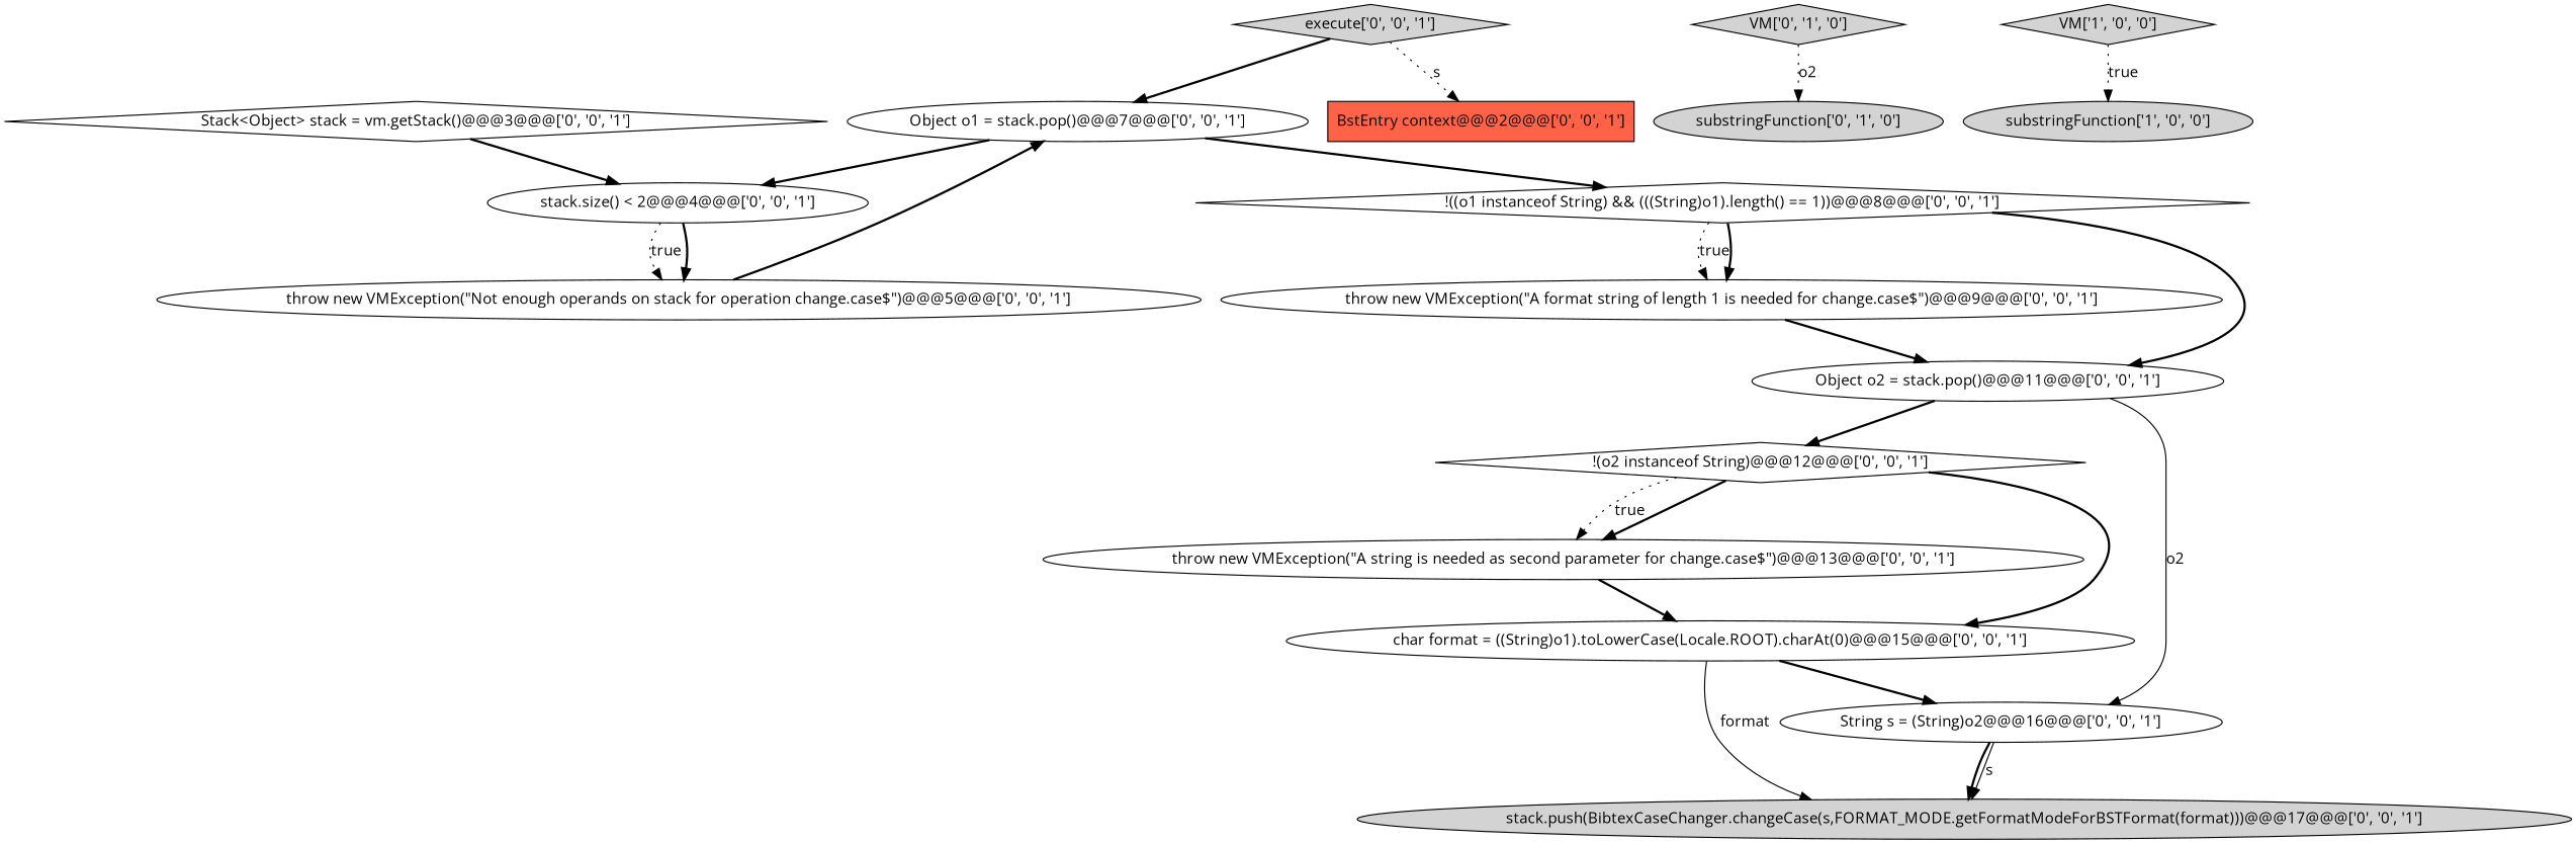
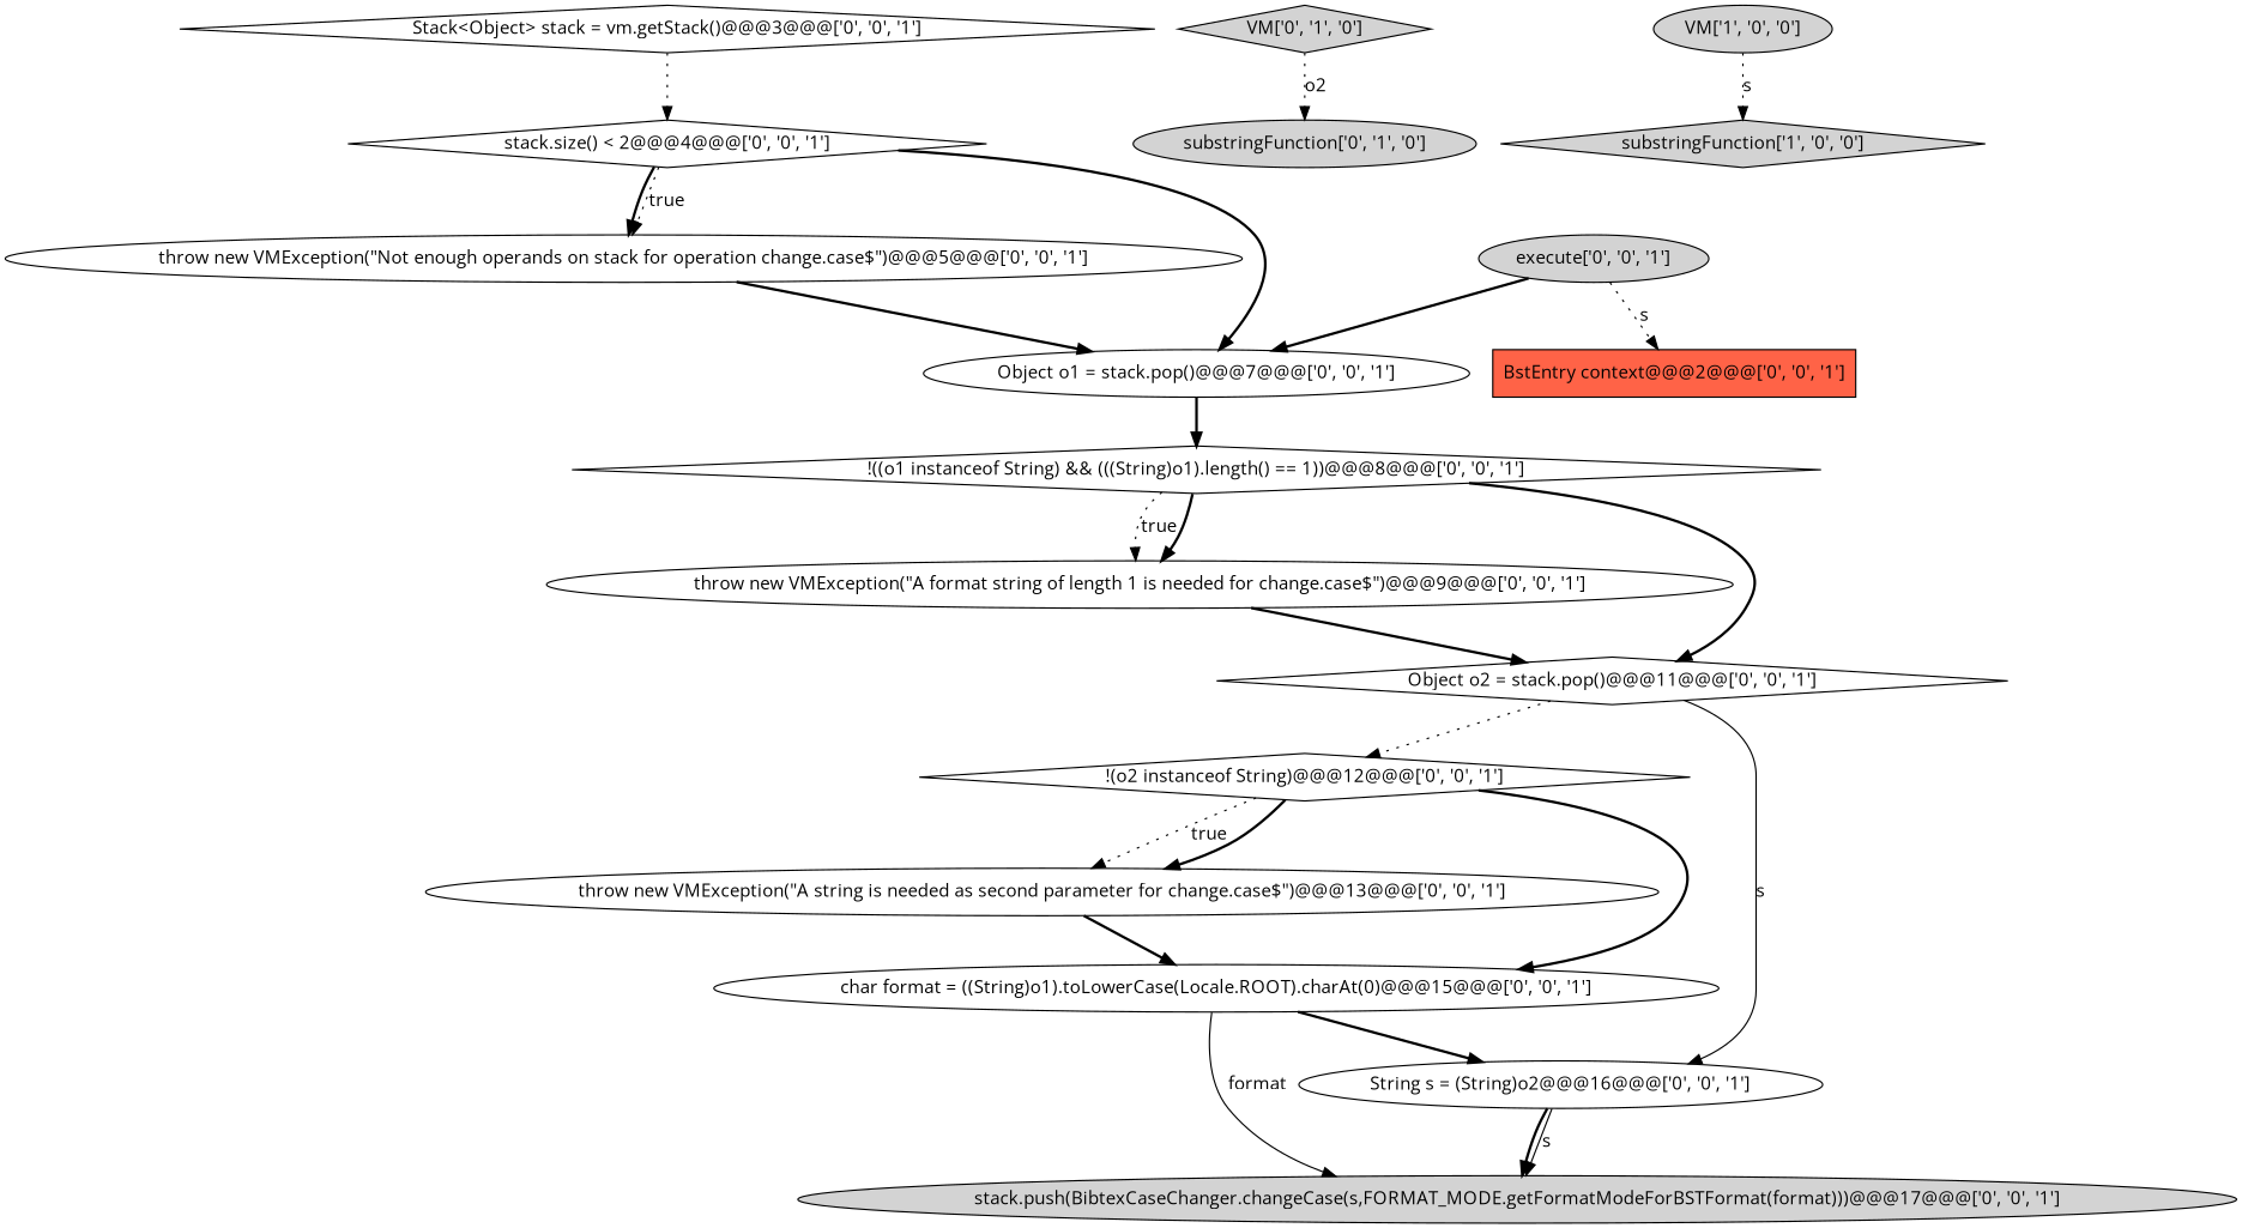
  digraph {
    fontname="Open Sans"
    node [fillcolor=white fontname="Open Sans" shape=ellipse style=filled]
    edge [fontname="Open Sans" style=bold]
    n1 [label="!(o2 instanceof String)@@@12@@@['0', '0', '1']" shape=diamond]
    n2 [label="char format = ((String)o1).toLowerCase(Locale.ROOT).charAt(0)@@@15@@@['0', '0', '1']"]
    n3 [label="throw new VMException(\"A string is needed as second parameter for change.case$\")@@@13@@@['0', '0', '1']"]
    n4 [label="String s = (String)o2@@@16@@@['0', '0', '1']"]
    n5 [fillcolor=lightgray label="stack.push(BibtexCaseChanger.changeCase(s,FORMAT_MODE.getFormatModeForBSTFormat(format)))@@@17@@@['0', '0', '1']"]
    n6 [fillcolor=lightgray label="VM['0', '1', '0']" shape=diamond]
    n7 [fillcolor=lightgray label="substringFunction['0', '1', '0']"]
    n8 [label="throw new VMException(\"A format string of length 1 is needed for change.case$\")@@@9@@@['0', '0', '1']"]
-   n9 [label="Object o2 = stack.pop()@@@11@@@['0', '0', '1']"]
+   n9 [label="Object o2 = stack.pop()@@@11@@@['0', '0', '1']" shape=diamond]
    n10 [label="!((o1 instanceof String) && (((String)o1).length() == 1))@@@8@@@['0', '0', '1']" shape=diamond]
    n11 [label="Stack<Object> stack = vm.getStack()@@@3@@@['0', '0', '1']" shape=diamond]
-   n12 [label="stack.size() < 2@@@4@@@['0', '0', '1']"]
+   n12 [label="stack.size() < 2@@@4@@@['0', '0', '1']" shape=diamond]
    n13 [label="throw new VMException(\"Not enough operands on stack for operation change.case$\")@@@5@@@['0', '0', '1']"]
    n14 [label="Object o1 = stack.pop()@@@7@@@['0', '0', '1']"]
-   n15 [fillcolor=lightgray label="VM['1', '0', '0']" shape=diamond]
-   n16 [fillcolor=lightgray label="substringFunction['1', '0', '0']"]
-   n17 [fillcolor=lightgray label="execute['0', '0', '1']" shape=diamond]
+   n15 [fillcolor=lightgray label="VM['1', '0', '0']"]
+   n16 [fillcolor=lightgray label="substringFunction['1', '0', '0']" shape=diamond]
+   n17 [fillcolor=lightgray label="execute['0', '0', '1']"]
    n18 [fillcolor=tomato label="BstEntry context@@@2@@@['0', '0', '1']" shape=box]
    n1 -> n2
    n1 -> n3 [label=true style=dotted]
    n1 -> n3
    n2 -> n4
    n2 -> n5 [label=format style=solid]
    n3 -> n2
    n4 -> n5 [label=s style=solid]
    n4 -> n5
    n6 -> n7 [label=o2 style=dotted]
    n8 -> n9
-   n9 -> n1
-   n9 -> n4 [label=o2 style=solid]
+   n9 -> n1 [style=dotted]
+   n9 -> n4 [label=s style=solid]
    n10 -> n8 [label=true style=dotted]
    n10 -> n8
    n10 -> n9
-   n11 -> n12
+   n11 -> n12 [style=dotted]
    n12 -> n13
    n12 -> n13 [label=true style=dotted]
-   n14 -> n12
+   n12 -> n14
    n13 -> n14
    n14 -> n10
-   n15 -> n16 [label=true style=dotted]
+   n15 -> n16 [label=s style=dotted]
    n17 -> n14
    n17 -> n18 [label=s style=dotted]
  }
